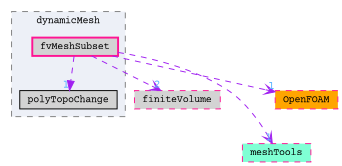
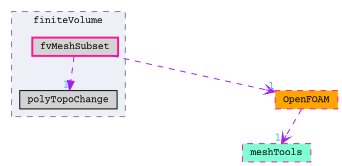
  digraph {
    compound=true
    fontname="Courier Prime"
    node [color=deeppink fillcolor=lightgrey fontname="Courier Prime" fontsize=10 shape=box style="filled,dashed"]
    edge [arrowhead=vee color=purple fontcolor=steelblue1 fontname="Courier Prime" fontsize=10 headlabel=1 labeldistance=1.5 labelfontname=Helvetica labelfontsize=10 style=dashed]
    n1 [color=black height=0.2 label=polyTopoChange style=filled width=0.4]
    n2 [height=0.2 label=fvMeshSubset style="filled,bold" width=0.4]
-   n3 [height=0.2 label=finiteVolume width=0.4]
    n4 [fillcolor=aquamarine height=0.2 label=meshTools width=0.4]
    n5 [fillcolor=orange height=0.2 label=OpenFOAM width=0.4]
    subgraph cluster_1 {
      bgcolor="#edf0f7"
      fontsize=10
-     label=dynamicMesh
+     label=finiteVolume
      pencolor=grey50
      style="filled,dashed"
      n1
      n2
    }
    n2 -> n1 [arrowhead=normal]
-   n2 -> n3 [headlabel=2]
-   n2 -> n4
+   n5 -> n4
    n2 -> n5
  }
